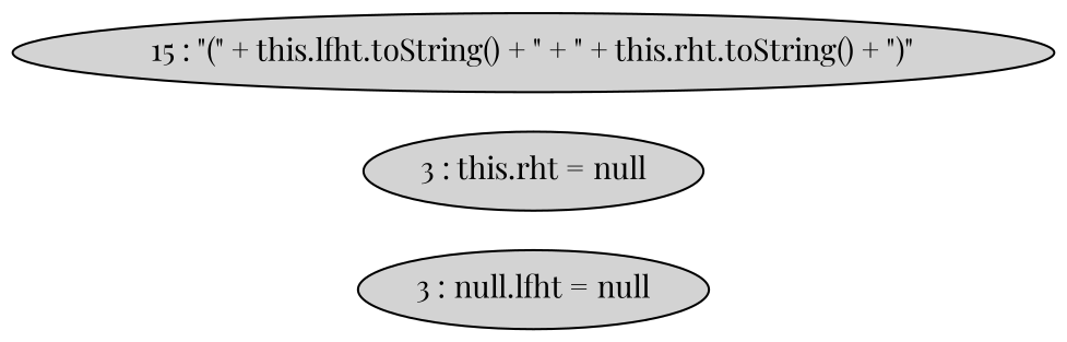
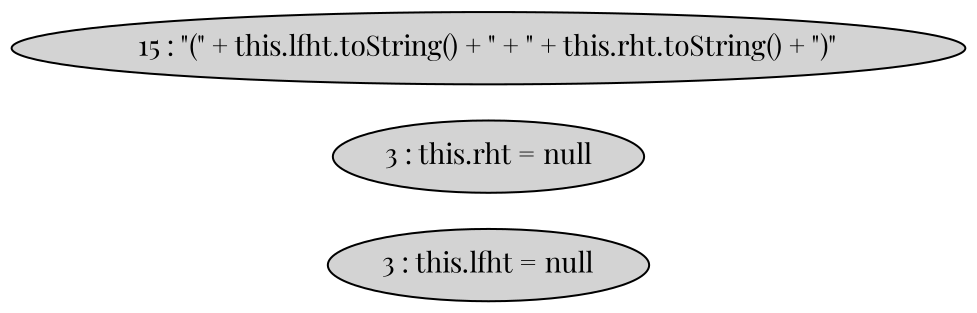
  digraph {
    rankdir=LR
    fontname="Playfair Display"
    node [style=filled fillcolor=lightgrey fontname="Playfair Display"]
-   "3 : this.lfht = null" [label="3 : null.lfht = null"]
+   "3 : this.lfht = null"
    "3 : this.rht = null"
    "15 : \"(\" + this.lfht.toString() + \" + \" + this.rht.toString() + \")\""
  }
